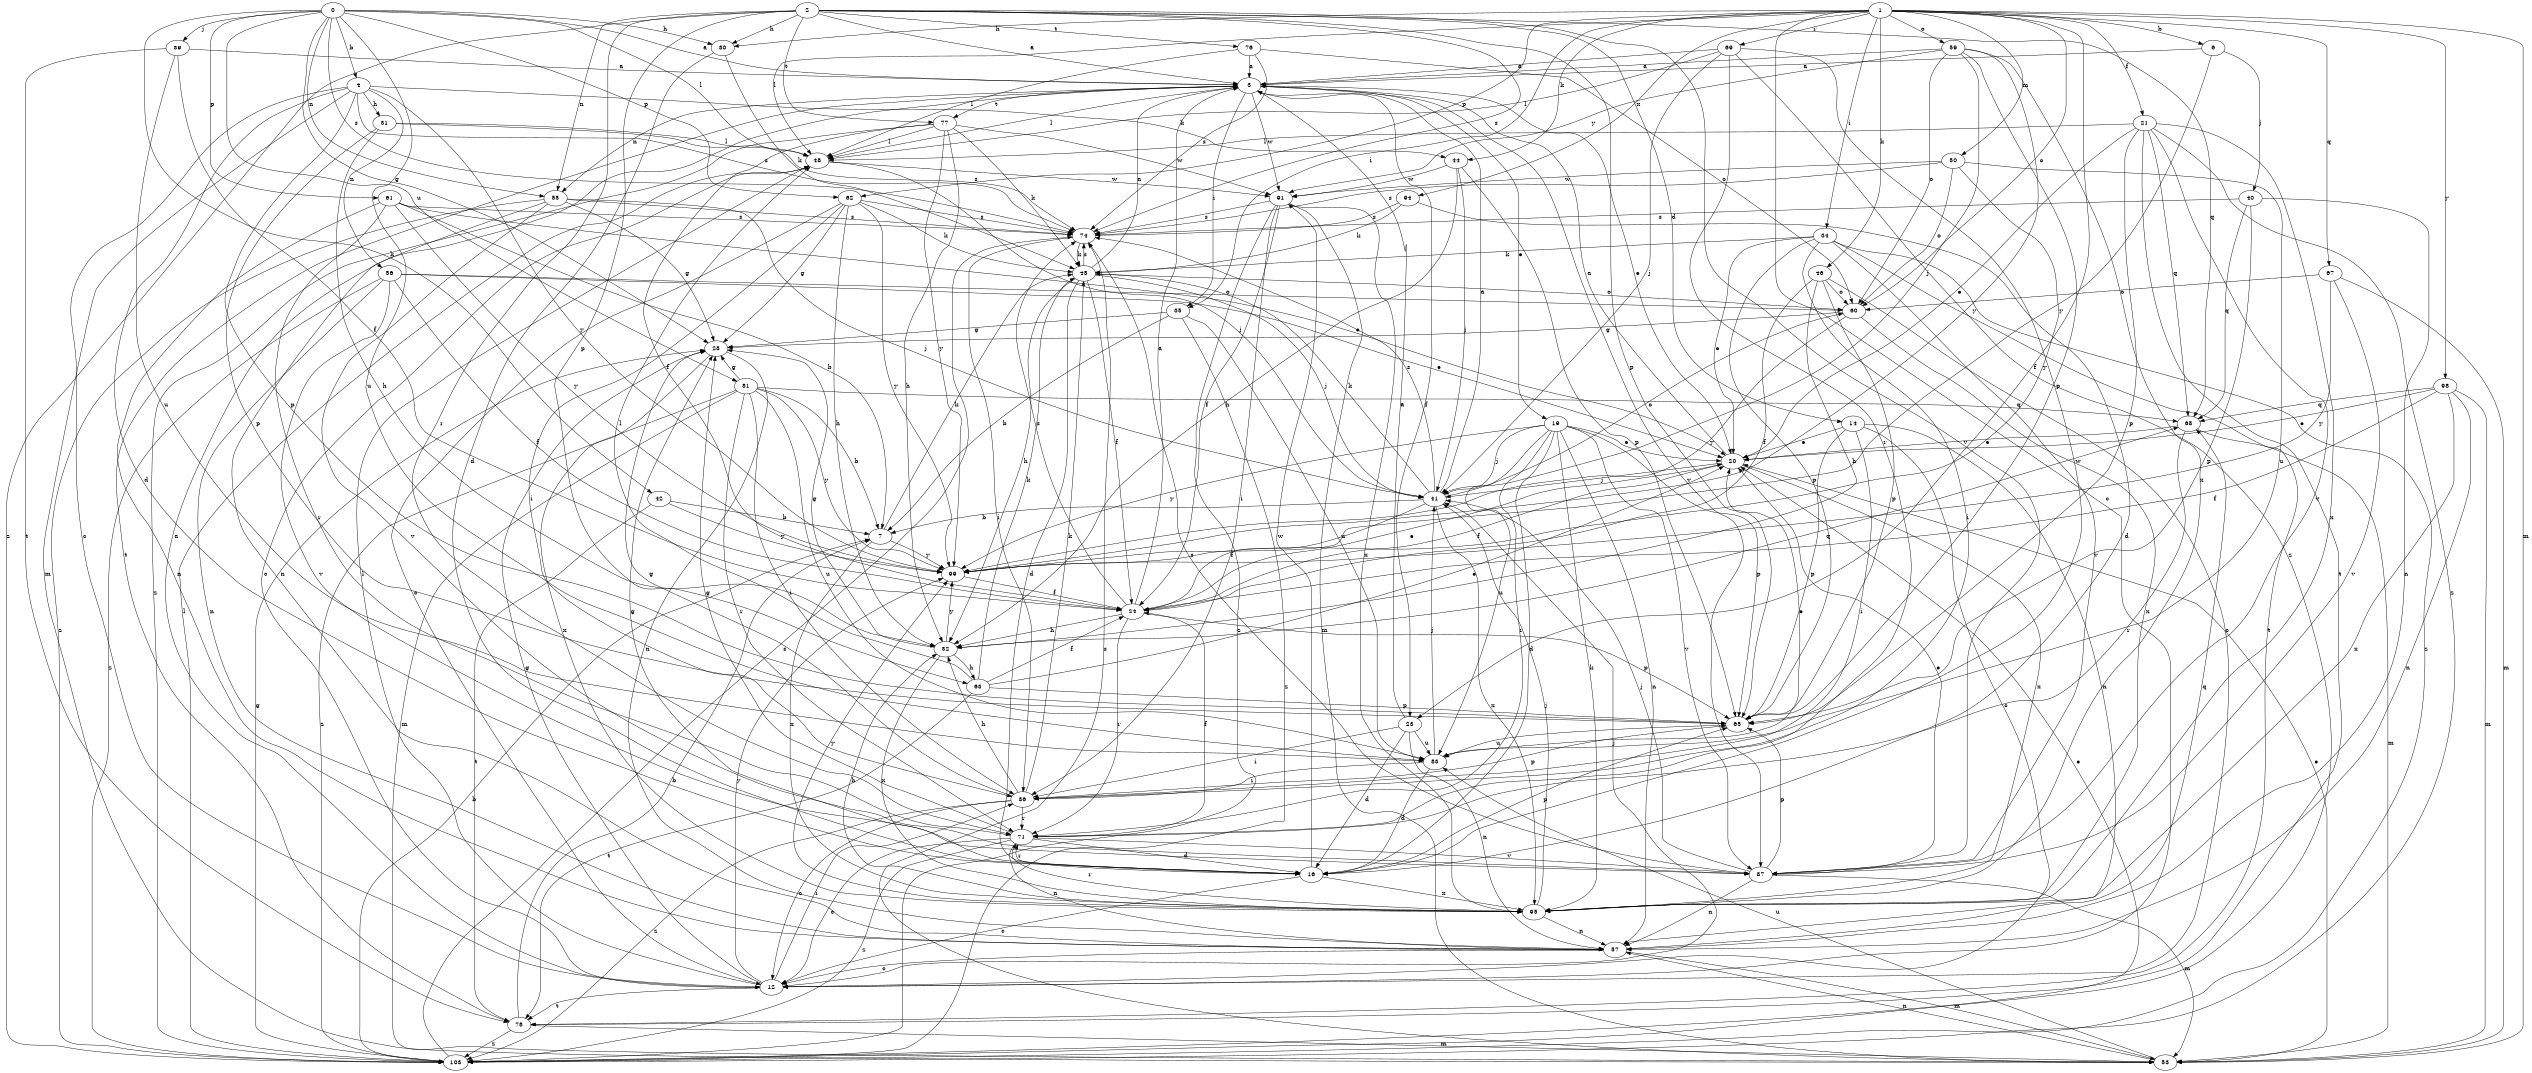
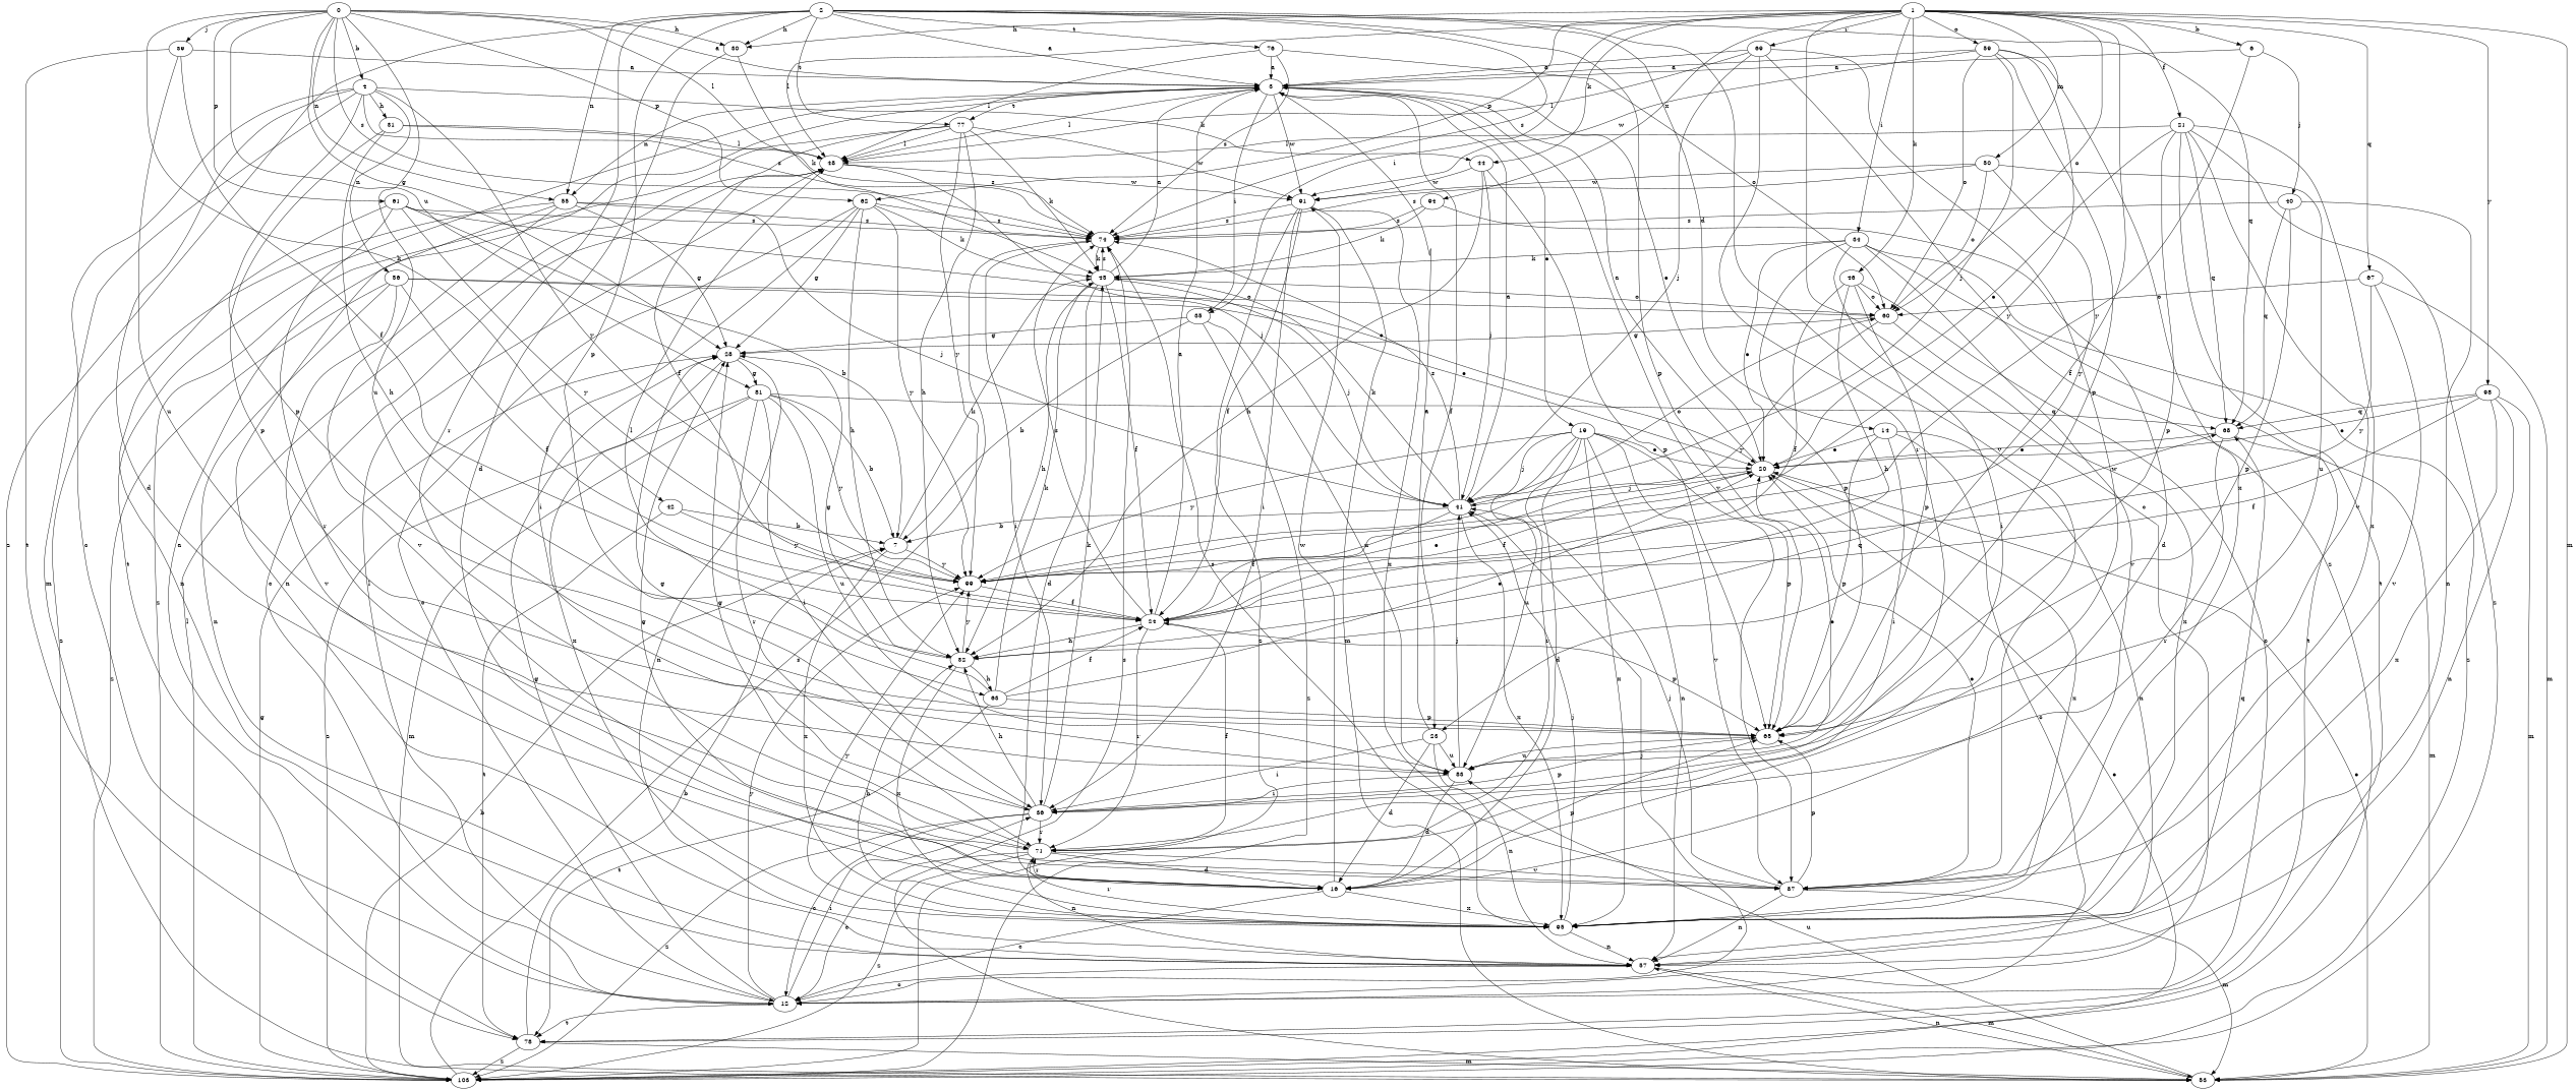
  strict digraph {
    0
    3
    4
    28
    30
    39
    42
    48
    55
    61
    62
    74
    81
    83
    23
    35
    77
    87
    19
    20
    78
    91
    12
    44
    53
    65
    16
    31
    56
    99
    95
    57
    45
    24
    7
    41
    103
    71
    36
    32
    68
    1
    6
    21
    34
    n46 [label=46]
    50
    59
    60
    67
    69
    94
    98
    40
    2
    14
    63
    76
    0 -> 3 [label=a]
    0 -> 4 [label=b]
    0 -> 28 [label=g]
    0 -> 30 [label=h]
    0 -> 39 [label=j]
    0 -> 42 [label=k]
    0 -> 48 [label=l]
    0 -> 55 [label=n]
    0 -> 61 [label=p]
    0 -> 62 [label=p]
    0 -> 74 [label=s]
    0 -> 81 [label=u]
    0 -> 83 [label=u]
    3 -> 48 [label=l]
    3 -> 55 [label=n]
    3 -> 23 [label=f]
    3 -> 35 [label=i]
    3 -> 77 [label=t]
    3 -> 87 [label=v]
    3 -> 19 [label=e]
    3 -> 20 [label=e]
    3 -> 78 [label=t]
    3 -> 91 [label=w]
    4 -> 74 [label=s]
    4 -> 12 [label=c]
    4 -> 44 [label=k]
    4 -> 53 [label=m]
    4 -> 65 [label=p]
    4 -> 16 [label=d]
    4 -> 31 [label=h]
    4 -> 56 [label=n]
    4 -> 99 [label=y]
    28 -> 95 [label=x]
    28 -> 57 [label=n]
    30 -> 16 [label=d]
    30 -> 45 [label=k]
    39 -> 3 [label=a]
    39 -> 83 [label=u]
    39 -> 78 [label=t]
    39 -> 24 [label=f]
    42 -> 78 [label=t]
    42 -> 99 [label=y]
    42 -> 7 [label=b]
    48 -> 91 [label=w]
    48 -> 12 [label=c]
    48 -> 41 [label=j]
    55 -> 28 [label=g]
    55 -> 74 [label=s]
    55 -> 87 [label=v]
    55 -> 57 [label=n]
    55 -> 41 [label=j]
    55 -> 103 [label=z]
    61 -> 74 [label=s]
    61 -> 20 [label=e]
    61 -> 99 [label=y]
    61 -> 57 [label=n]
    61 -> 7 [label=b]
    61 -> 71 [label=r]
    62 -> 28 [label=g]
    62 -> 74 [label=s]
    62 -> 12 [label=c]
    62 -> 99 [label=y]
    62 -> 45 [label=k]
    62 -> 36 [label=i]
    62 -> 32 [label=h]
    74 -> 45 [label=k]
    74 -> 36 [label=i]
-   81 -> 28 [label=g]
+   28 -> 81 [label=g]
    81 -> 83 [label=u]
    81 -> 53 [label=m]
    81 -> 99 [label=y]
    81 -> 7 [label=b]
    81 -> 103 [label=z]
    81 -> 71 [label=r]
    81 -> 36 [label=i]
    81 -> 68 [label=q]
    83 -> 20 [label=e]
    83 -> 16 [label=d]
    83 -> 41 [label=j]
    83 -> 36 [label=i]
    23 -> 3 [label=a]
    23 -> 83 [label=u]
    23 -> 16 [label=d]
    23 -> 57 [label=n]
    23 -> 36 [label=i]
    35 -> 28 [label=g]
    35 -> 83 [label=u]
    35 -> 7 [label=b]
    35 -> 103 [label=z]
    77 -> 48 [label=l]
    77 -> 91 [label=w]
    77 -> 99 [label=y]
    77 -> 45 [label=k]
    77 -> 24 [label=f]
    77 -> 103 [label=z]
    77 -> 32 [label=h]
    87 -> 74 [label=s]
    87 -> 20 [label=e]
    87 -> 53 [label=m]
    87 -> 65 [label=p]
    87 -> 57 [label=n]
    87 -> 41 [label=j]
    19 -> 83 [label=u]
    19 -> 87 [label=v]
    19 -> 20 [label=e]
    19 -> 65 [label=p]
    19 -> 16 [label=d]
    19 -> 99 [label=y]
-   19 -> 95 [label=k]
+   19 -> 95 [label=x]
    19 -> 57 [label=n]
    19 -> 41 [label=j]
    19 -> 71 [label=r]
    20 -> 3 [label=a]
    20 -> 95 [label=x]
    20 -> 24 [label=f]
    20 -> 41 [label=j]
    78 -> 53 [label=m]
    78 -> 7 [label=b]
    78 -> 103 [label=z]
    91 -> 74 [label=s]
    91 -> 53 [label=m]
    91 -> 95 [label=x]
    91 -> 24 [label=f]
    91 -> 103 [label=z]
    91 -> 36 [label=i]
    12 -> 3 [label=a]
    12 -> 28 [label=g]
    12 -> 48 [label=l]
    12 -> 78 [label=t]
    12 -> 99 [label=y]
    12 -> 41 [label=j]
    12 -> 36 [label=i]
    44 -> 91 [label=w]
    44 -> 65 [label=p]
    44 -> 41 [label=j]
    44 -> 32 [label=h]
    53 -> 74 [label=s]
    53 -> 83 [label=u]
    53 -> 20 [label=e]
    53 -> 57 [label=n]
    65 -> 83 [label=u]
    16 -> 28 [label=g]
    16 -> 91 [label=w]
    16 -> 12 [label=c]
    16 -> 65 [label=p]
    16 -> 95 [label=x]
    16 -> 71 [label=r]
    31 -> 48 [label=l]
    31 -> 74 [label=s]
    31 -> 65 [label=p]
    31 -> 32 [label=h]
    56 -> 87 [label=v]
    56 -> 20 [label=e]
    56 -> 57 [label=n]
    56 -> 24 [label=f]
    56 -> 103 [label=z]
    56 -> 60 [label=o]
    99 -> 24 [label=f]
    95 -> 99 [label=y]
    95 -> 57 [label=n]
    95 -> 41 [label=j]
    95 -> 71 [label=r]
    95 -> 32 [label=h]
    57 -> 12 [label=c]
    57 -> 53 [label=m]
    57 -> 68 [label=q]
    45 -> 3 [label=a]
    45 -> 74 [label=s]
    45 -> 16 [label=d]
    45 -> 24 [label=f]
    45 -> 41 [label=j]
    45 -> 32 [label=h]
    45 -> 60 [label=o]
    24 -> 3 [label=a]
    24 -> 74 [label=s]
    24 -> 20 [label=e]
    24 -> 65 [label=p]
    24 -> 71 [label=r]
    24 -> 32 [label=h]
    7 -> 99 [label=y]
    7 -> 95 [label=x]
    7 -> 45 [label=k]
    41 -> 3 [label=a]
    41 -> 74 [label=s]
    41 -> 95 [label=x]
    41 -> 45 [label=k]
    41 -> 24 [label=f]
    41 -> 7 [label=b]
    41 -> 60 [label=o]
    103 -> 28 [label=g]
    103 -> 48 [label=l]
    103 -> 74 [label=s]
    103 -> 20 [label=e]
    103 -> 7 [label=b]
    71 -> 28 [label=g]
    71 -> 87 [label=v]
    71 -> 12 [label=c]
    71 -> 16 [label=d]
    71 -> 57 [label=n]
    71 -> 24 [label=f]
    71 -> 103 [label=z]
    36 -> 28 [label=g]
    36 -> 12 [label=c]
    36 -> 65 [label=p]
    36 -> 45 [label=k]
    36 -> 103 [label=z]
    36 -> 71 [label=r]
    36 -> 32 [label=h]
    32 -> 28 [label=g]
    32 -> 99 [label=y]
    32 -> 95 [label=x]
    32 -> 68 [label=q]
    32 -> 63 [label=h]
    68 -> 20 [label=e]
    68 -> 53 [label=m]
    68 -> 71 [label=r]
    1 -> 30 [label=h]
    1 -> 48 [label=l]
    1 -> 62 [label=p]
    1 -> 23 [label=f]
    1 -> 35 [label=i]
    1 -> 12 [label=c]
    1 -> 44 [label=k]
    1 -> 53 [label=m]
    1 -> 6 [label=b]
    1 -> 21 [label=f]
    1 -> 34 [label=i]
    1 -> n46 [label=k]
    1 -> 50 [label=m]
    1 -> 59 [label=o]
    1 -> 60 [label=o]
    1 -> 67 [label=q]
    1 -> 69 [label=r]
    1 -> 94 [label=x]
    1 -> 98 [label=y]
    6 -> 3 [label=a]
    6 -> 99 [label=y]
    6 -> 40 [label=j]
    21 -> 48 [label=l]
    21 -> 87 [label=v]
    21 -> 20 [label=e]
    21 -> 78 [label=t]
    21 -> 65 [label=p]
    21 -> 95 [label=x]
    21 -> 103 [label=z]
    21 -> 68 [label=q]
    34 -> 87 [label=v]
    34 -> 20 [label=e]
    34 -> 78 [label=t]
    34 -> 65 [label=p]
    34 -> 45 [label=k]
    34 -> 103 [label=z]
    34 -> 36 [label=i]
    n46 -> 12 [label=c]
    n46 -> 65 [label=p]
    n46 -> 24 [label=f]
    n46 -> 32 [label=h]
    n46 -> 60 [label=o]
    50 -> 74 [label=s]
    50 -> 83 [label=u]
    50 -> 91 [label=w]
    50 -> 99 [label=y]
    50 -> 60 [label=o]
    59 -> 3 [label=a]
-   59 -> 91 [label=y]
+   59 -> 91 [label=w]
    59 -> 65 [label=p]
    59 -> 99 [label=y]
    59 -> 95 [label=x]
    59 -> 41 [label=j]
    59 -> 60 [label=o]
    60 -> 28 [label=g]
    60 -> 99 [label=y]
    60 -> 95 [label=x]
    67 -> 87 [label=v]
    67 -> 53 [label=m]
    67 -> 99 [label=y]
    67 -> 60 [label=o]
    69 -> 3 [label=a]
    69 -> 48 [label=l]
    69 -> 16 [label=w]
    69 -> 41 [label=j]
    69 -> 103 [label=z]
    69 -> 71 [label=r]
    94 -> 74 [label=s]
    94 -> 16 [label=d]
    94 -> 45 [label=k]
    98 -> 20 [label=e]
    98 -> 53 [label=m]
    98 -> 95 [label=x]
    98 -> 57 [label=n]
    98 -> 24 [label=f]
    98 -> 68 [label=q]
    40 -> 74 [label=s]
    40 -> 65 [label=p]
    40 -> 57 [label=n]
    40 -> 68 [label=q]
    2 -> 3 [label=a]
    2 -> 30 [label=h]
    2 -> 55 [label=n]
    2 -> 74 [label=s]
    2 -> 77 [label=t]
    2 -> 87 [label=v]
    2 -> 65 [label=p]
    2 -> 103 [label=z]
    2 -> 71 [label=r]
    2 -> 68 [label=q]
    2 -> 14 [label=d]
    2 -> 63 [label=p]
    2 -> 76 [label=t]
    14 -> 20 [label=e]
    14 -> 12 [label=c]
    14 -> 65 [label=p]
    14 -> 57 [label=n]
    14 -> 36 [label=i]
    63 -> 48 [label=l]
    63 -> 20 [label=e]
    63 -> 78 [label=t]
    63 -> 65 [label=p]
    63 -> 45 [label=k]
    63 -> 24 [label=f]
    76 -> 3 [label=a]
    76 -> 48 [label=l]
    76 -> 74 [label=s]
    76 -> 60 [label=o]
  }
